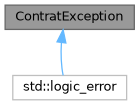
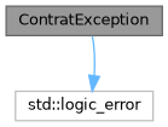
  digraph {
    node [fontname=Helvetica fontsize=10 shape=box style=filled]
    n1 [color=gray40 fillcolor=grey60 fontcolor=black height=0.2 label=ContratException width=0.4]
    n2 [color=grey75 fillcolor=white height=0.2 label="std::logic_error" width=0.4]
-   n1 -> n2 [color=steelblue1 dir=back fontname=Helvetica fontsize=10 labelfontname=Helvetica labelfontsize=10 style=solid]
+   n2 -> n1 [color=steelblue1 dir=back fontname=Helvetica fontsize=10 labelfontname=Helvetica labelfontsize=10 style=solid]
  }
